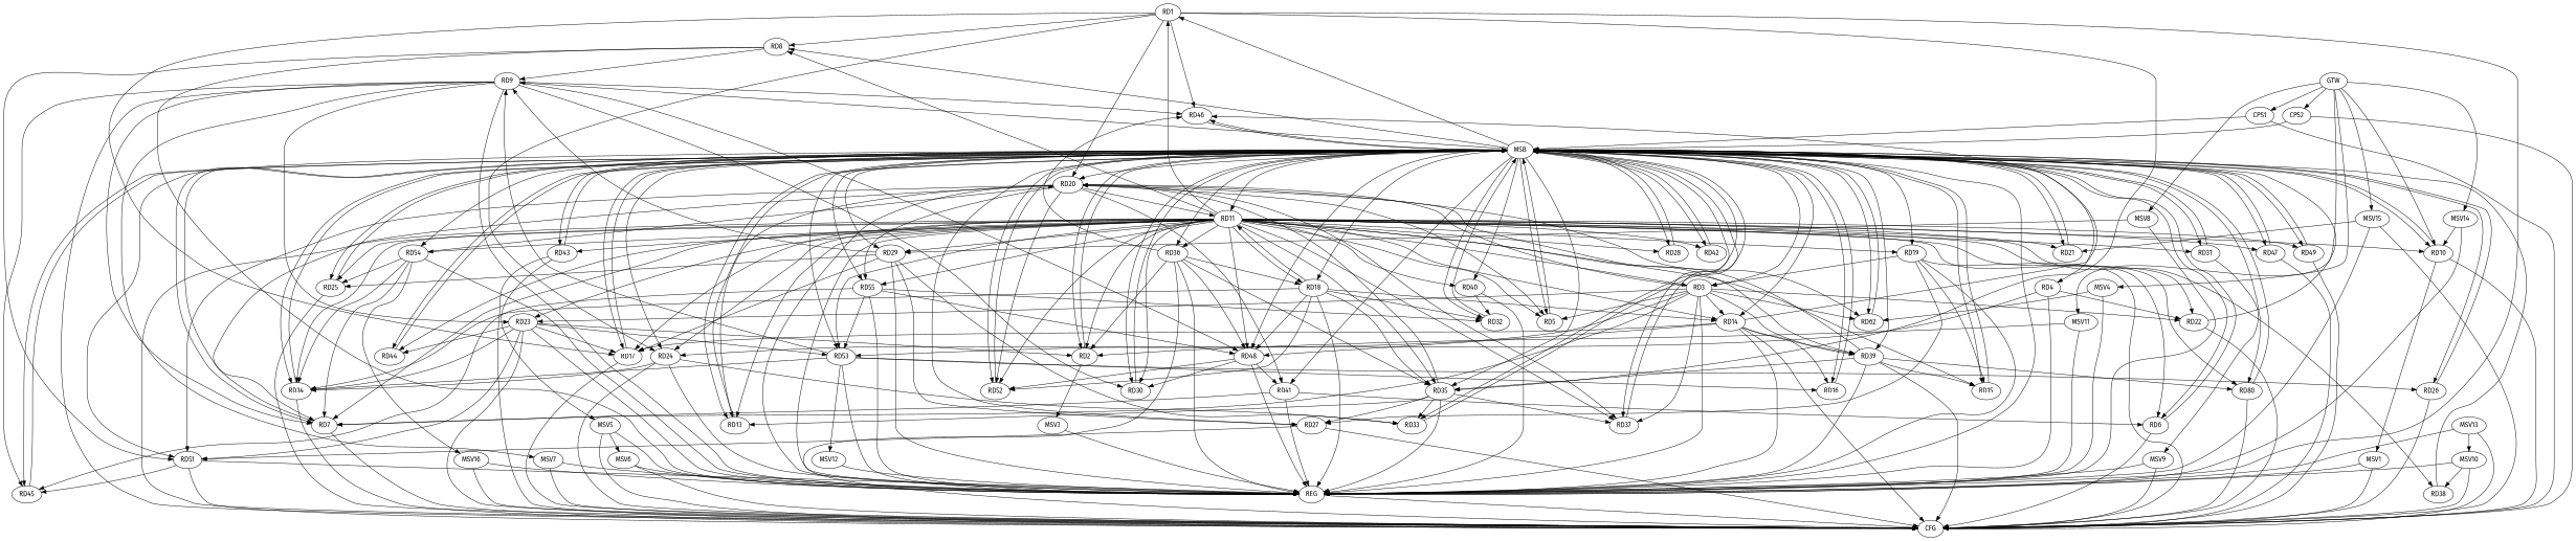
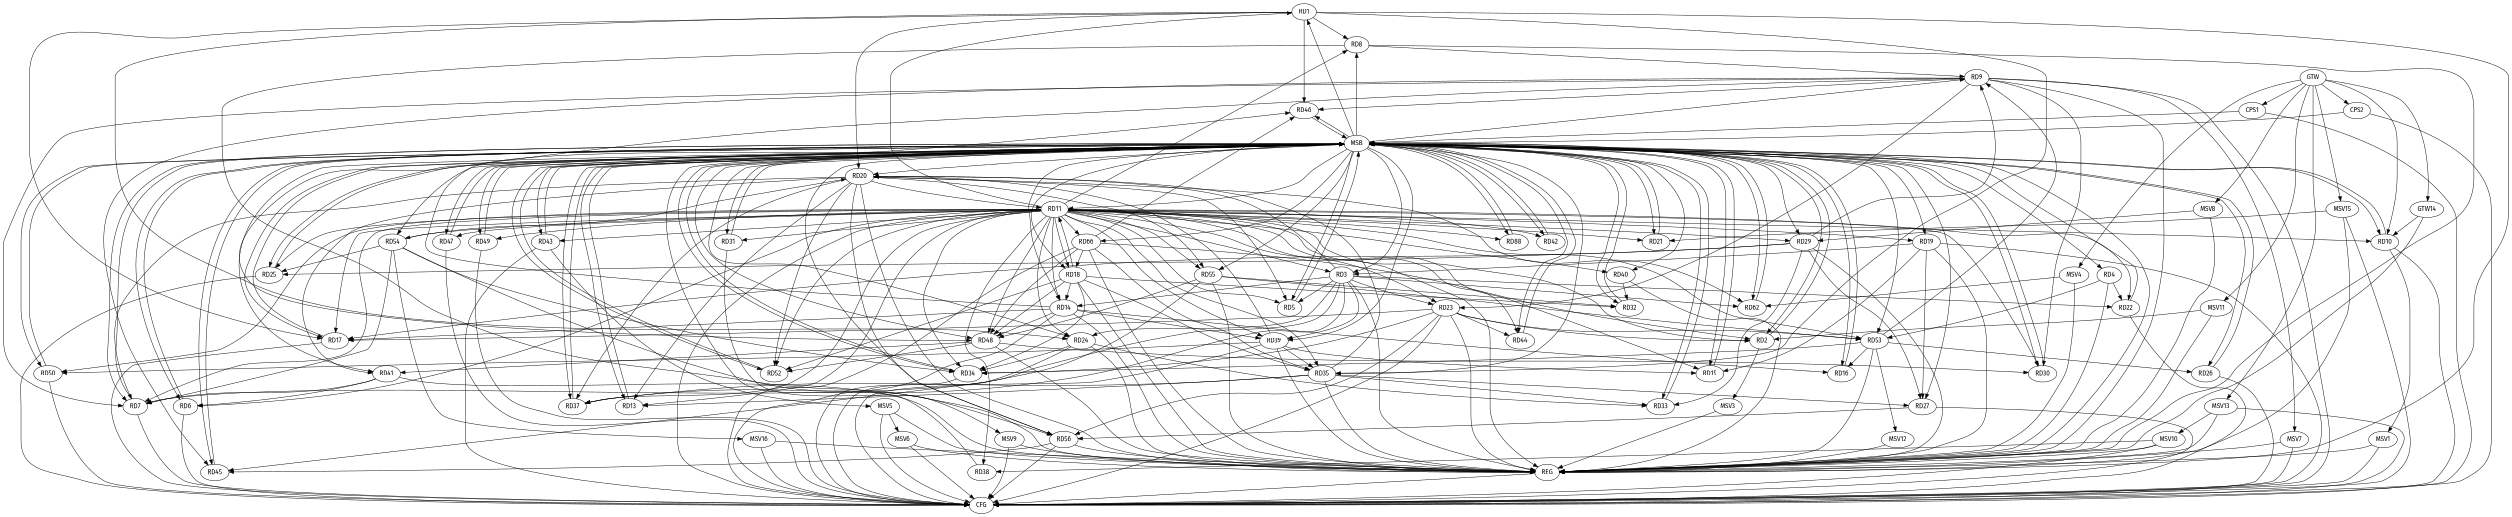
  strict digraph {
    fontname="Fira Sans"
    node [fontname="Fira Sans"]
    edge [fontname="Fira Sans"]
    n1 [label=RD1]
    n2 [label=RD8]
    n3 [label=RD17]
    n4 [label=RD20]
    n5 [label=RD24]
    n6 [label=RD35]
    n7 [label=RD46]
    n8 [label=REG]
    n9 [label=RD9]
-   n10 [label=RD51]
+   n10 [label=RD56]
    n11 [label=MSB]
    n12 [label=CFG]
    n13 [label=RD5]
    n14 [label=RD7]
    n15 [label=RD62]
    n16 [label=RD37]
    n17 [label=RD11]
    n18 [label=RD13]
    n19 [label=RD52]
    n20 [label=RD55]
    n21 [label=RD41]
    n22 [label=RD34]
    n23 [label=RD33]
    n24 [label=RD27]
    n25 [label=RD2]
    n26 [label=MSV3]
    n27 [label=RD3]
    n28 [label=RD14]
    n29 [label=RD39]
    n30 [label=RD4]
    n31 [label=RD53]
    n32 [label=RD6]
    n33 [label=RD30]
    n34 [label=RD45]
    n35 [label=RD48]
    n36 [label=RD10]
    n37 [label=RD15]
    n38 [label=RD18]
    n39 [label=RD19]
    n40 [label=RD21]
    n41 [label=RD25]
-   n42 [label=RD28]
+   n42 [label=RD88]
    n43 [label=RD29]
    n44 [label=RD31]
-   n45 [label=RD36]
+   n45 [label=RD66]
    n46 [label=RD40]
    n47 [label=RD42]
    n48 [label=RD43]
    n49 [label=RD44]
    n50 [label=RD47]
    n51 [label=RD49]
-   n52 [label=RD80]
+   n52 [label=RD50]
    n53 [label=RD54]
    n54 [label=RD16]
    n55 [label=RD32]
    n56 [label=RD26]
    n57 [label=RD22]
    n58 [label=RD23]
    n59 [label=MSV12]
    n60 [label=MSV7]
    n61 [label=MSV1]
    n62 [label=RD38]
    n63 [label=MSV9]
    n64 [label=MSV5]
    n65 [label=MSV16]
    n66 [label=MSV6]
    n67 [label=CPS1]
    n68 [label=CPS2]
    n69 [label=GTW]
    n70 [label=MSV4]
    n71 [label=MSV8]
    n72 [label=MSV11]
    n73 [label=MSV13]
-   n74 [label=MSV14]
+   n74 [label=GTW14]
    n75 [label=MSV15]
    n76 [label=MSV10]
    n1 -> n2
    n1 -> n3
    n1 -> n4
    n1 -> n5
    n1 -> n6
    n1 -> n7
    n1 -> n8
    n2 -> n8
    n2 -> n9
    n2 -> n10
    n3 -> n11
    n3 -> n12
    n4 -> n8
    n4 -> n10
    n4 -> n13
    n4 -> n14
    n4 -> n15
    n4 -> n16
    n4 -> n17
    n4 -> n18
    n4 -> n19
    n4 -> n20
    n4 -> n21
    n5 -> n8
    n5 -> n12
    n5 -> n22
    n5 -> n23
    n6 -> n4
    n6 -> n8
    n6 -> n16
    n6 -> n18
    n6 -> n23
    n6 -> n24
    n7 -> n11
    n8 -> n12
    n9 -> n7
    n9 -> n8
    n9 -> n12
    n9 -> n14
    n9 -> n33
    n9 -> n34
    n9 -> n35
    n9 -> n58
    n9 -> n60
    n10 -> n8
    n10 -> n12
    n10 -> n34
    n11 -> n1
    n11 -> n2
    n11 -> n3
    n11 -> n4
    n11 -> n5
    n11 -> n6
    n11 -> n7
    n11 -> n8
    n11 -> n9
    n11 -> n10
    n11 -> n13
    n11 -> n14
    n11 -> n15
    n11 -> n16
    n11 -> n17
    n11 -> n18
    n11 -> n19
    n11 -> n20
    n11 -> n21
    n11 -> n22
    n11 -> n23
    n11 -> n24
    n11 -> n25
    n11 -> n27
    n11 -> n28
    n11 -> n29
    n11 -> n30
    n11 -> n31
    n11 -> n32
    n11 -> n33
    n11 -> n34
    n11 -> n35
    n11 -> n36
    n11 -> n37
    n11 -> n38
    n11 -> n39
    n11 -> n40
    n11 -> n41
    n11 -> n42
    n11 -> n43
    n11 -> n44
    n11 -> n45
    n11 -> n46
    n11 -> n47
    n11 -> n48
    n11 -> n49
    n11 -> n50
    n11 -> n51
    n11 -> n52
    n11 -> n53
    n11 -> n54
    n11 -> n55
    n11 -> n56
    n13 -> n11
    n14 -> n11
    n14 -> n12
    n15 -> n11
    n16 -> n11
    n17 -> n1
    n17 -> n2
    n17 -> n3
    n17 -> n5
    n17 -> n6
    n17 -> n8
    n17 -> n12
    n17 -> n13
    n17 -> n14
    n17 -> n16
    n17 -> n18
    n17 -> n19
    n17 -> n20
    n17 -> n22
    n17 -> n25
    n17 -> n27
    n17 -> n28
    n17 -> n29
    n17 -> n31
    n17 -> n32
    n17 -> n33
    n17 -> n35
    n17 -> n36
    n17 -> n37
    n17 -> n38
    n17 -> n39
    n17 -> n40
    n17 -> n41
    n17 -> n42
    n17 -> n43
    n17 -> n44
    n17 -> n45
    n17 -> n46
    n17 -> n47
    n17 -> n48
    n17 -> n49
    n17 -> n50
    n17 -> n51
    n17 -> n52
    n17 -> n53
    n17 -> n57
    n17 -> n58
    n17 -> n62
    n18 -> n11
    n19 -> n11
    n20 -> n8
    n20 -> n31
    n20 -> n34
    n20 -> n35
    n20 -> n55
    n21 -> n8
    n21 -> n14
    n21 -> n32
    n22 -> n11
    n22 -> n12
    n23 -> n11
    n24 -> n10
    n24 -> n12
    n25 -> n11
    n25 -> n26
    n26 -> n8
    n27 -> n4
    n27 -> n5
    n27 -> n8
    n27 -> n13
    n27 -> n14
    n27 -> n15
    n27 -> n16
    n27 -> n28
    n27 -> n29
    n27 -> n57
    n27 -> n58
    n28 -> n3
    n28 -> n7
    n28 -> n8
    n28 -> n12
    n28 -> n29
    n28 -> n35
    n28 -> n54
    n29 -> n4
    n29 -> n6
    n29 -> n8
    n29 -> n12
    n29 -> n37
    n29 -> n52
    n30 -> n8
    n30 -> n31
    n30 -> n57
    n31 -> n8
    n31 -> n9
    n31 -> n22
    n31 -> n54
    n31 -> n56
    n31 -> n59
    n32 -> n11
    n32 -> n12
    n33 -> n11
    n34 -> n11
    n35 -> n8
    n35 -> n19
    n35 -> n21
    n35 -> n33
    n36 -> n11
    n36 -> n12
    n36 -> n61
    n37 -> n11
    n38 -> n6
    n38 -> n8
    n38 -> n17
    n38 -> n19
    n38 -> n22
    n38 -> n28
    n38 -> n35
    n38 -> n55
    n39 -> n8
    n39 -> n12
    n39 -> n24
    n39 -> n27
    n39 -> n37
    n40 -> n11
    n41 -> n11
    n41 -> n12
    n42 -> n11
    n43 -> n3
    n43 -> n8
    n43 -> n9
    n43 -> n23
    n43 -> n24
    n43 -> n41
    n44 -> n11
    n44 -> n63
    n45 -> n6
    n45 -> n7
    n45 -> n8
    n45 -> n12
    n45 -> n25
    n45 -> n35
    n45 -> n38
    n46 -> n8
    n46 -> n55
    n47 -> n11
    n48 -> n11
    n48 -> n12
    n48 -> n64
    n49 -> n11
    n50 -> n11
    n50 -> n12
    n51 -> n11
    n51 -> n12
    n52 -> n11
    n52 -> n12
    n53 -> n4
    n53 -> n8
    n53 -> n14
    n53 -> n22
    n53 -> n41
    n53 -> n65
    n54 -> n11
    n55 -> n11
    n56 -> n11
    n56 -> n12
    n57 -> n11
    n57 -> n12
    n58 -> n3
    n58 -> n8
    n58 -> n10
    n58 -> n12
    n58 -> n22
    n58 -> n25
    n58 -> n31
    n58 -> n49
    n59 -> n8
    n60 -> n8
    n60 -> n12
    n61 -> n8
    n61 -> n12
    n62 -> n11
    n63 -> n8
    n63 -> n12
    n64 -> n8
    n64 -> n12
    n64 -> n66
    n65 -> n8
    n65 -> n12
    n66 -> n8
    n66 -> n12
    n67 -> n11
    n67 -> n12
    n68 -> n11
    n68 -> n12
    n69 -> n36
    n69 -> n67
    n69 -> n68
    n69 -> n70
    n69 -> n71
    n69 -> n72
+   n69 -> n73
    n69 -> n74
    n69 -> n75
    n70 -> n8
    n70 -> n15
    n71 -> n8
    n71 -> n43
    n72 -> n8
    n72 -> n25
    n73 -> n8
    n73 -> n12
    n73 -> n76
    n74 -> n8
    n74 -> n36
    n75 -> n8
    n75 -> n12
    n75 -> n40
    n76 -> n8
    n76 -> n12
    n76 -> n62
  }
